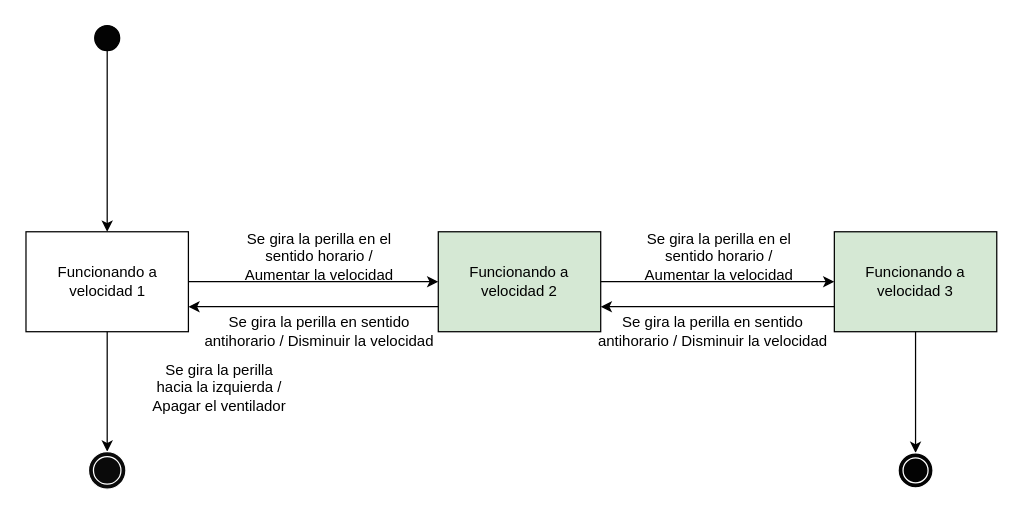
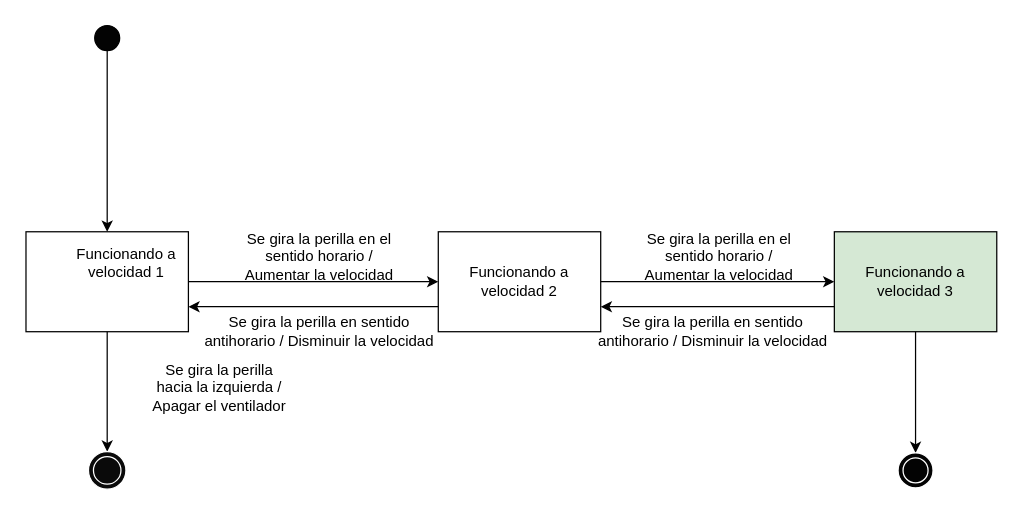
  <mxCell id="0" />
  <mxCell id="1" parent="0" />
  <mxCell id="2" value="" style="rounded=0;whiteSpace=wrap;html=1;" parent="1" vertex="1"><mxGeometry x="20" y="185" width="130" height="80" as="geometry" /></mxCell>
  <mxCell id="3" value="" style="endArrow=classic;html=1;entryX=0.5;entryY=0;entryDx=0;entryDy=0;exitX=0.5;exitY=1;exitDx=0;exitDy=0;" parent="1" source="4" target="2" edge="1"><mxGeometry width="50" height="50" relative="1" as="geometry"><mxPoint x="130" y="145" as="sourcePoint" /><mxPoint x="190" y="145" as="targetPoint" /></mxGeometry></mxCell>
  <mxCell id="4" value="" style="ellipse;whiteSpace=wrap;html=1;aspect=fixed;fillColor=#030303;" parent="1" vertex="1"><mxGeometry x="75" y="20" width="20" height="20" as="geometry" /></mxCell>
- <mxCell id="5" value="Funcionando a velocidad 2" style="rounded=0;whiteSpace=wrap;html=1;fillColor=#d5e8d4;" parent="1" vertex="1"><mxGeometry x="350" y="185" width="130" height="80" as="geometry" /></mxCell>
+ <mxCell id="5" value="Funcionando a velocidad 2" style="rounded=0;whiteSpace=wrap;html=1;" parent="1" vertex="1"><mxGeometry x="350" y="185" width="130" height="80" as="geometry" /></mxCell>
  <mxCell id="6" value="Funcionando a velocidad 3" style="rounded=0;whiteSpace=wrap;html=1;fillColor=#d5e8d4;" parent="1" vertex="1"><mxGeometry x="667" y="185" width="130" height="80" as="geometry" /></mxCell>
- <mxCell id="7" value="&lt;font style=&quot;vertical-align: inherit&quot;&gt;&lt;font style=&quot;vertical-align: inherit&quot;&gt;Funcionando a velocidad 1&lt;/font&gt;&lt;/font&gt;" style="text;html=1;strokeColor=none;fillColor=none;align=center;verticalAlign=middle;whiteSpace=wrap;rounded=0;" parent="1" vertex="1"><mxGeometry x="42.5" y="215" width="85" height="20" as="geometry" /></mxCell>
+ <mxCell id="7" value="&lt;font style=&quot;vertical-align: inherit&quot;&gt;&lt;font style=&quot;vertical-align: inherit&quot;&gt;Funcionando a velocidad 1&lt;/font&gt;&lt;/font&gt;" style="text;html=1;strokeColor=none;fillColor=none;align=center;verticalAlign=middle;whiteSpace=wrap;rounded=0;" parent="1" vertex="1"><mxGeometry x="57.5" y="200" width="85" height="20" as="geometry" /></mxCell>
  <mxCell id="8" value="" style="endArrow=classic;html=1;exitX=0;exitY=0.75;exitDx=0;exitDy=0;entryX=1;entryY=0.75;entryDx=0;entryDy=0;" parent="1" source="5" target="2" edge="1"><mxGeometry width="50" height="50" relative="1" as="geometry"><mxPoint x="160" y="225" as="sourcePoint" /><mxPoint x="290" y="325" as="targetPoint" /></mxGeometry></mxCell>
  <mxCell id="9" value="" style="endArrow=classic;html=1;exitX=1;exitY=0.5;exitDx=0;exitDy=0;entryX=0;entryY=0.5;entryDx=0;entryDy=0;" parent="1" source="2" target="5" edge="1"><mxGeometry width="50" height="50" relative="1" as="geometry"><mxPoint x="250" y="255" as="sourcePoint" /><mxPoint x="300" y="205" as="targetPoint" /></mxGeometry></mxCell>
  <mxCell id="10" value="" style="endArrow=classic;html=1;exitX=1;exitY=0.5;exitDx=0;exitDy=0;entryX=0;entryY=0.5;entryDx=0;entryDy=0;" parent="1" source="5" target="6" edge="1"><mxGeometry width="50" height="50" relative="1" as="geometry"><mxPoint x="160" y="235" as="sourcePoint" /><mxPoint x="360" y="235" as="targetPoint" /><Array as="points" /></mxGeometry></mxCell>
  <mxCell id="11" value="" style="endArrow=classic;html=1;entryX=1;entryY=0.75;entryDx=0;entryDy=0;entryPerimeter=0;exitX=0;exitY=0.75;exitDx=0;exitDy=0;" parent="1" source="6" target="5" edge="1"><mxGeometry width="50" height="50" relative="1" as="geometry"><mxPoint x="370" y="275" as="sourcePoint" /><mxPoint x="420" y="225" as="targetPoint" /></mxGeometry></mxCell>
  <mxCell id="12" value="" style="endArrow=classic;html=1;exitX=0.5;exitY=1;exitDx=0;exitDy=0;entryX=0.5;entryY=0;entryDx=0;entryDy=0;" parent="1" source="2" target="18" edge="1"><mxGeometry width="50" height="50" relative="1" as="geometry"><mxPoint x="230" y="265" as="sourcePoint" /><mxPoint x="89.375" y="355" as="targetPoint" /></mxGeometry></mxCell>
  <mxCell id="13" value="" style="endArrow=classic;html=1;exitX=0.5;exitY=1;exitDx=0;exitDy=0;entryX=0.5;entryY=0;entryDx=0;entryDy=0;" parent="1" source="6" target="19" edge="1"><mxGeometry width="50" height="50" relative="1" as="geometry"><mxPoint x="600" y="265" as="sourcePoint" /><mxPoint x="733.04" y="354.02" as="targetPoint" /><Array as="points"><mxPoint x="732" y="345" /></Array></mxGeometry></mxCell>
  <mxCell id="14" value="Se gira la perilla en sentido antihorario / Disminuir la velocidad" style="text;html=1;strokeColor=none;fillColor=none;align=center;verticalAlign=middle;whiteSpace=wrap;rounded=0;" parent="1" vertex="1"><mxGeometry x="160" y="255" width="190" height="20" as="geometry" /></mxCell>
  <mxCell id="15" value="Se gira la perilla en el sentido horario / Aumentar la velocidad" style="text;html=1;strokeColor=none;fillColor=none;align=center;verticalAlign=middle;whiteSpace=wrap;rounded=0;" parent="1" vertex="1"><mxGeometry x="510" y="195" width="130" height="20" as="geometry" /></mxCell>
  <mxCell id="16" value="Se gira la perilla en sentido antihorario / Disminuir la velocidad" style="text;html=1;strokeColor=none;fillColor=none;align=center;verticalAlign=middle;whiteSpace=wrap;rounded=0;" parent="1" vertex="1"><mxGeometry x="475" y="255" width="190" height="20" as="geometry" /></mxCell>
  <mxCell id="17" value="Se gira la perilla en el sentido horario / Aumentar la velocidad" style="text;html=1;strokeColor=none;fillColor=none;align=center;verticalAlign=middle;whiteSpace=wrap;rounded=0;" parent="1" vertex="1"><mxGeometry x="190" y="195" width="130" height="20" as="geometry" /></mxCell>
  <mxCell id="18" value="" style="ellipse;shape=doubleEllipse;whiteSpace=wrap;html=1;aspect=fixed;fillColor=#0A0A0A;strokeColor=#FFFFFF;" parent="1" vertex="1"><mxGeometry x="70" y="361" width="30" height="30" as="geometry" /></mxCell>
  <mxCell id="19" value="" style="ellipse;shape=doubleEllipse;whiteSpace=wrap;html=1;aspect=fixed;strokeColor=#FFFFFF;fillColor=#030303;" parent="1" vertex="1"><mxGeometry x="718" y="362" width="28" height="28" as="geometry" /></mxCell>
  <mxCell id="20" value="Se gira la perilla hacia la izquierda / Apagar el ventilador" style="text;html=1;strokeColor=none;fillColor=none;align=center;verticalAlign=middle;whiteSpace=wrap;rounded=0;" parent="1" vertex="1"><mxGeometry x="115" y="300" width="120" height="20" as="geometry" /></mxCell>
